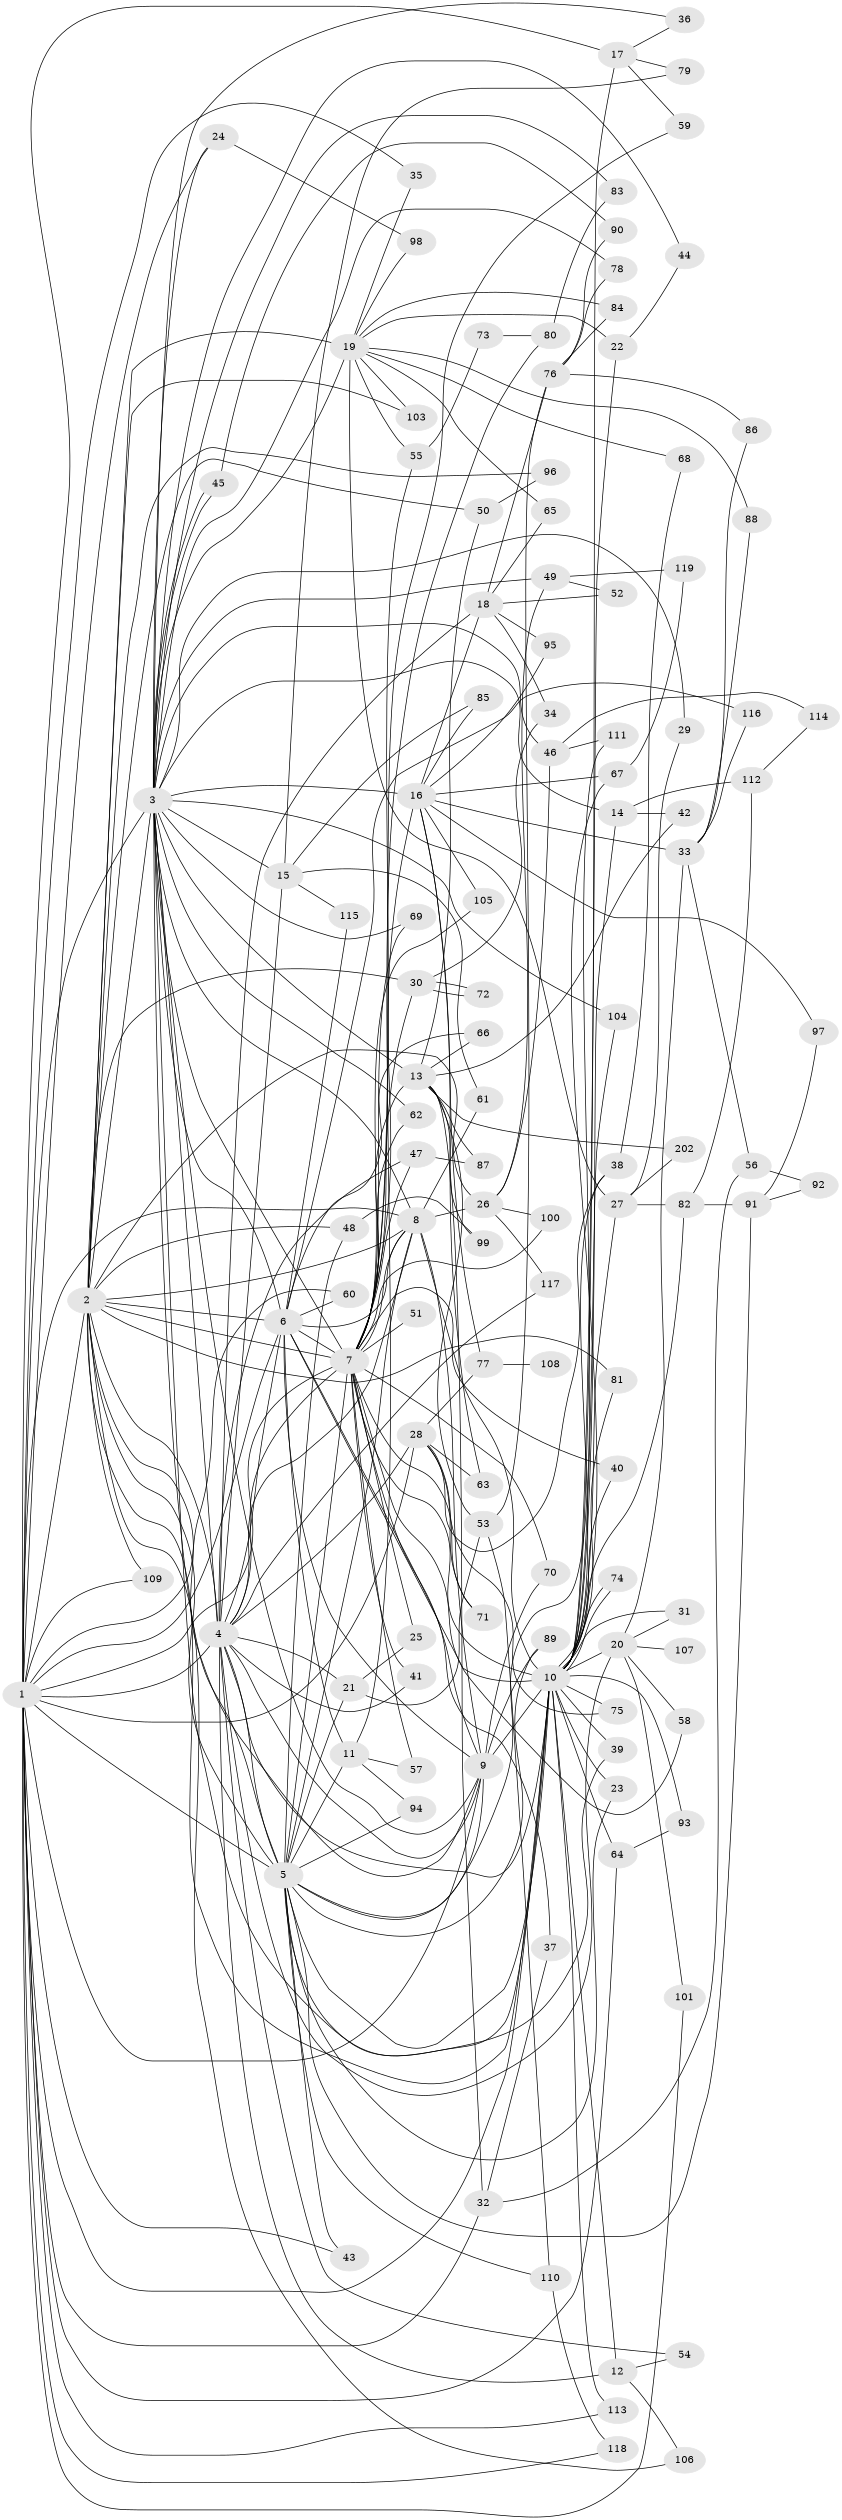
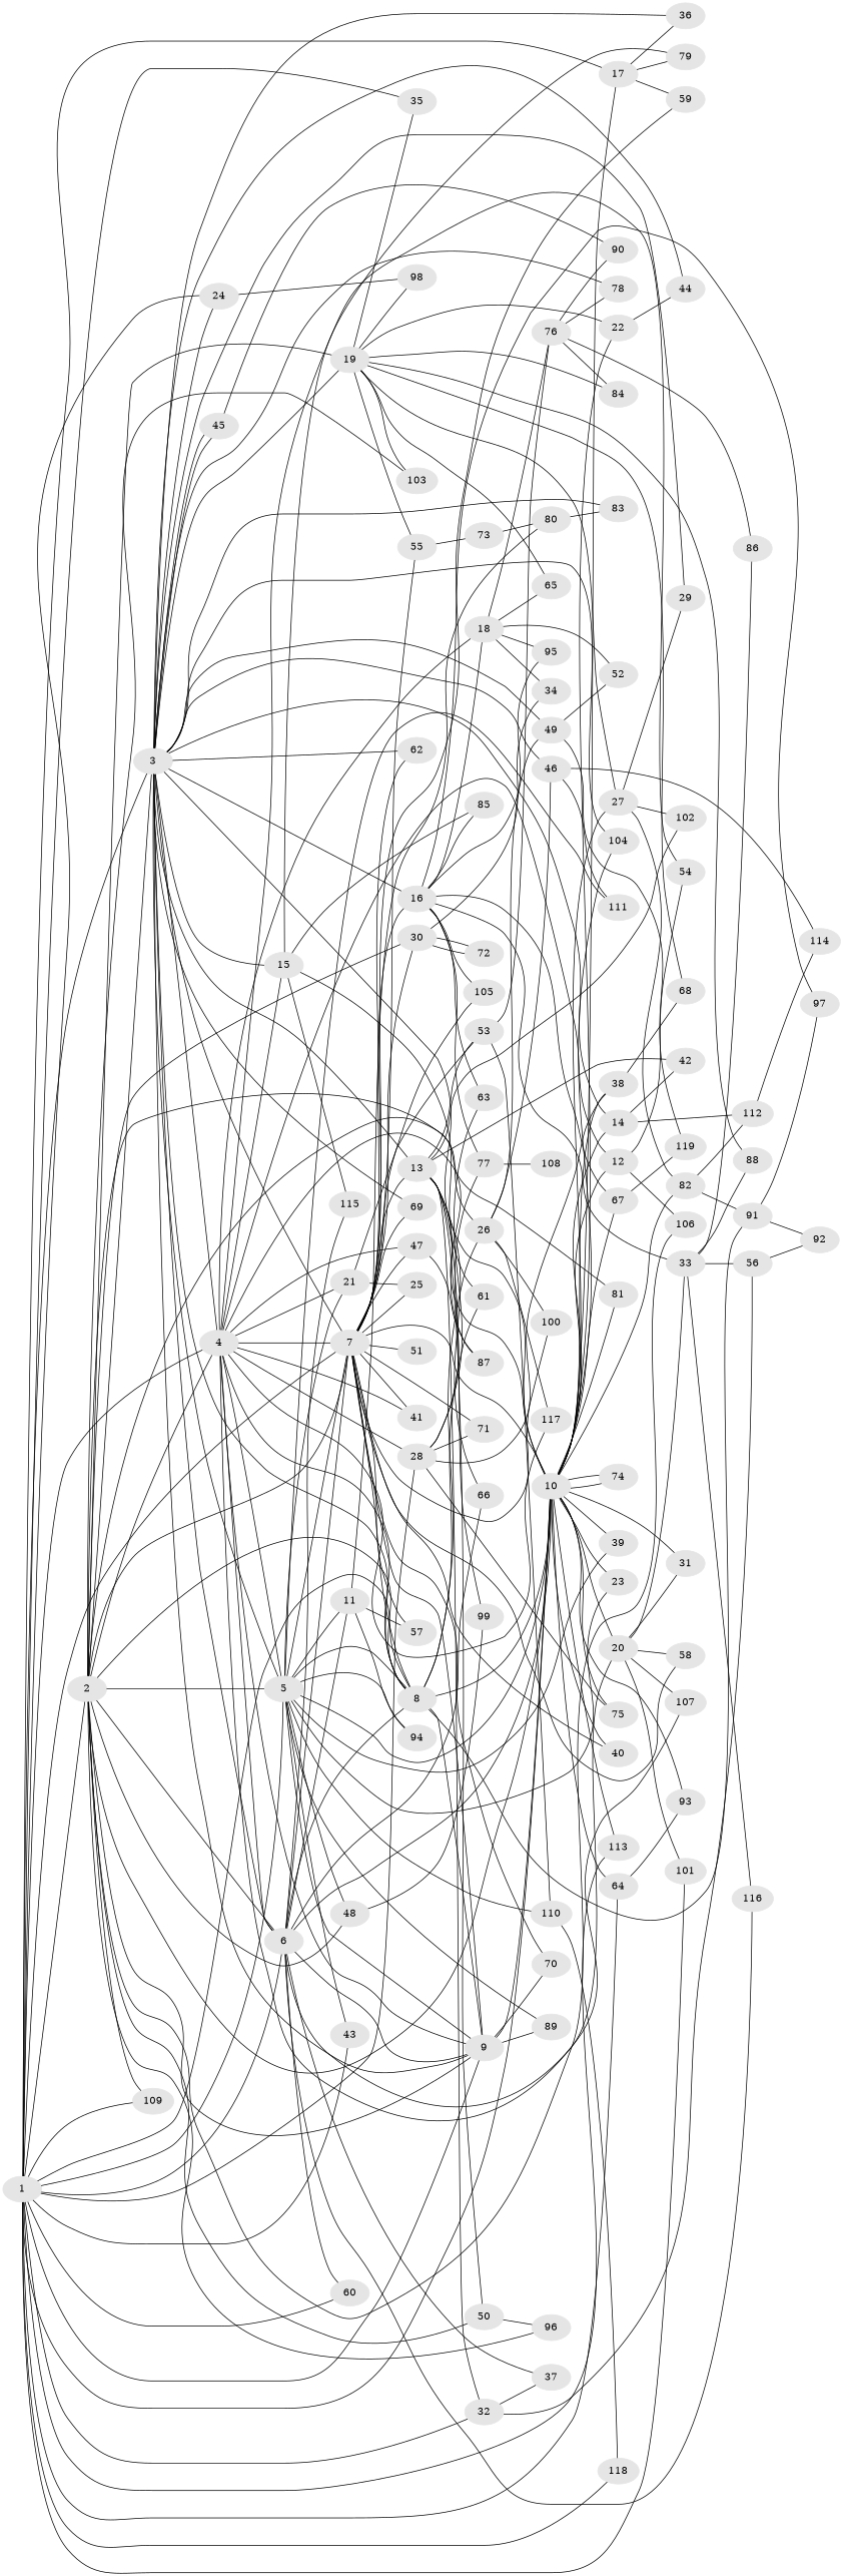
  graph {
    rankdir=LR
    node [color=gray90 style=filled]
    1
    2
    3
    4
    5
    6
    7
    8
    9
    10
    17
    24
    28
    32
    35
    43
    60
    64
    101
    109
    113
    118
    19
    26
    30
    48
    50
    81
    96
    103
    106
    13
    14
    15
    16
    29
    36
    44
    45
    46
    49
    62
    69
    78
    83
    104
    12
    18
    20
    21
    41
    47
    54
    117
    11
    23
    39
    89
    91
    94
    110
    111
    37
    66
    107
    115
    116
    51
    25
    40
    55
    57
    58
    59
    70
    71
    100
    105
    61
    22
    27
    31
    38
    67
    74
    75
    82
    93
    79
    98
    63
    77
    56
    65
    68
    84
    88
    34
    72
    99
    42
    53
    87
-   102 [label=202]
+   102
    112
    85
    33
    95
    97
    90
    114
    52
    119
    76
    73
    80
    92
    86
    108
    1 -- 2
    1 -- 3
    1 -- 4
    1 -- 5
    1 -- 6
    1 -- 7
    1 -- 8
    1 -- 9
    1 -- 10
    1 -- 17
    1 -- 24
    1 -- 28
    1 -- 32
    1 -- 35
    1 -- 43
    1 -- 60
    1 -- 64
    1 -- 101
    1 -- 109
    1 -- 113
    1 -- 118
    2 -- 3
    2 -- 4
    2 -- 5
    2 -- 6
    2 -- 7
    2 -- 8
    2 -- 9
    2 -- 10
    2 -- 109
    2 -- 19
    2 -- 26
    2 -- 30
    2 -- 48
    2 -- 50
    2 -- 81
    2 -- 96
    2 -- 103
    2 -- 106
    3 -- 4
    3 -- 5
    3 -- 6
    3 -- 7
    3 -- 8
    3 -- 9
    3 -- 10
    3 -- 24
    3 -- 19
    3 -- 13
    3 -- 14
    3 -- 15
    3 -- 16
    3 -- 29
    3 -- 36
    3 -- 44
    3 -- 45
    3 -- 45
    3 -- 46
    3 -- 49
    3 -- 62
    3 -- 69
    3 -- 78
    3 -- 83
    3 -- 104
    4 -- 5
    4 -- 6
    4 -- 7
    4 -- 8
    4 -- 9
    4 -- 10
    4 -- 28
    4 -- 15
    4 -- 12
    4 -- 18
    4 -- 20
    4 -- 21
    4 -- 41
    4 -- 47
    4 -- 54
    4 -- 117
    5 -- 7
    5 -- 8
    5 -- 9
    5 -- 10
    5 -- 43
    5 -- 48
    5 -- 21
    5 -- 11
    5 -- 23
    5 -- 39
    5 -- 89
-   5 -- 91
+   8 -- 91
    5 -- 94
    5 -- 110
    5 -- 111
    6 -- 7
    6 -- 8
    6 -- 9
    6 -- 10
    6 -- 60
    6 -- 11
    6 -- 37
    6 -- 66
+   6 -- 107
    6 -- 115
    6 -- 116
    7 -- 8
    7 -- 9
    7 -- 10
    7 -- 30
    7 -- 13
    7 -- 16
    7 -- 62
    7 -- 69
    7 -- 41
    7 -- 47
    7 -- 51
    7 -- 25
    7 -- 40
    7 -- 55
    7 -- 57
    7 -- 58
    7 -- 59
    7 -- 70
    7 -- 71
    7 -- 100
    7 -- 105
    8 -- 9
    8 -- 10
    8 -- 26
    8 -- 61
    9 -- 10
    9 -- 89
    9 -- 70
    10 -- 17
    10 -- 64
    10 -- 113
    10 -- 81
    10 -- 14
    10 -- 104
    10 -- 12
    10 -- 20
    10 -- 23
    10 -- 39
    10 -- 40
    10 -- 22
    10 -- 27
    10 -- 31
    10 -- 38
    10 -- 67
    10 -- 74
    10 -- 74
    10 -- 75
    10 -- 82
    10 -- 93
    17 -- 36
    17 -- 59
    17 -- 79
    24 -- 98
    28 -- 71
    28 -- 38
    28 -- 75
    28 -- 63
    28 -- 77
    32 -- 37
    32 -- 56
    64 -- 93
    19 -- 35
    19 -- 103
    19 -- 55
    19 -- 22
    19 -- 27
    19 -- 98
    19 -- 65
    19 -- 68
    19 -- 84
    19 -- 88
    26 -- 46
    26 -- 49
    26 -- 117
    26 -- 100
    30 -- 34
    30 -- 72
    30 -- 72
    48 -- 99
    50 -- 96
    13 -- 32
    13 -- 50
    13 -- 66
    13 -- 99
    13 -- 42
    13 -- 53
    13 -- 87
    13 -- 102
    14 -- 42
    14 -- 112
    15 -- 115
    15 -- 61
    15 -- 79
    15 -- 85
    16 -- 18
    16 -- 105
    16 -- 67
    16 -- 63
    16 -- 77
    16 -- 85
    16 -- 33
    16 -- 95
    16 -- 97
    45 -- 90
    46 -- 111
    46 -- 114
    49 -- 52
    49 -- 119
    12 -- 106
    12 -- 54
    18 -- 65
    18 -- 34
    18 -- 95
    18 -- 52
    18 -- 76
    20 -- 101
    20 -- 107
    20 -- 58
    20 -- 31
    20 -- 33
    21 -- 25
    21 -- 53
    47 -- 87
    11 -- 94
    11 -- 57
    11 -- 80
    91 -- 97
    91 -- 92
    110 -- 118
    55 -- 73
    22 -- 44
    27 -- 29
    27 -- 82
    27 -- 102
    38 -- 68
    67 -- 119
    82 -- 91
    82 -- 112
    77 -- 108
    56 -- 92
    53 -- 110
    53 -- 76
    112 -- 114
    33 -- 116
    33 -- 56
    33 -- 88
    33 -- 86
    76 -- 78
    76 -- 84
    76 -- 90
    76 -- 86
    73 -- 80
    80 -- 83
  }
